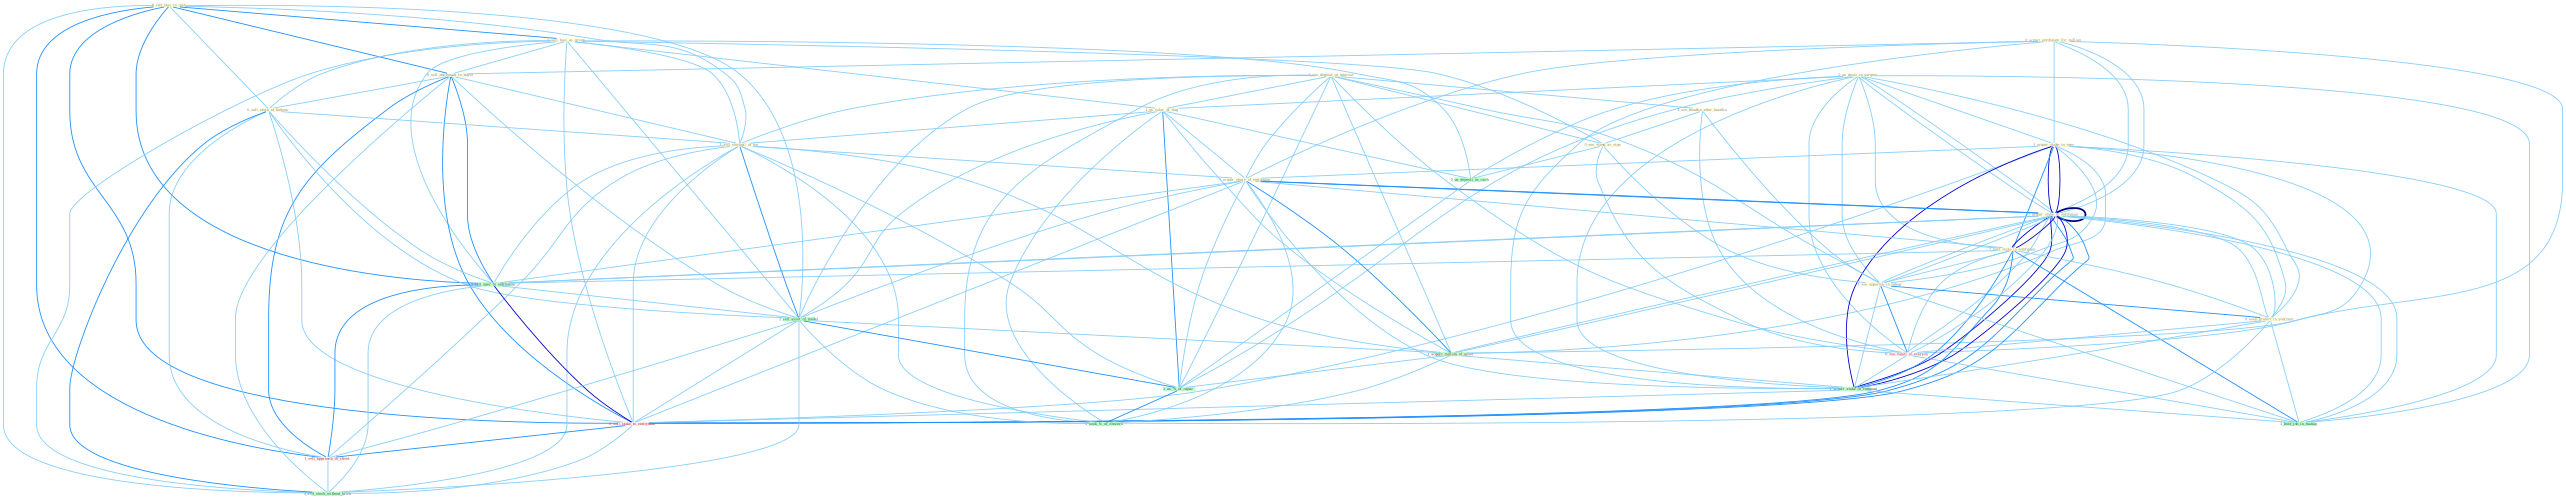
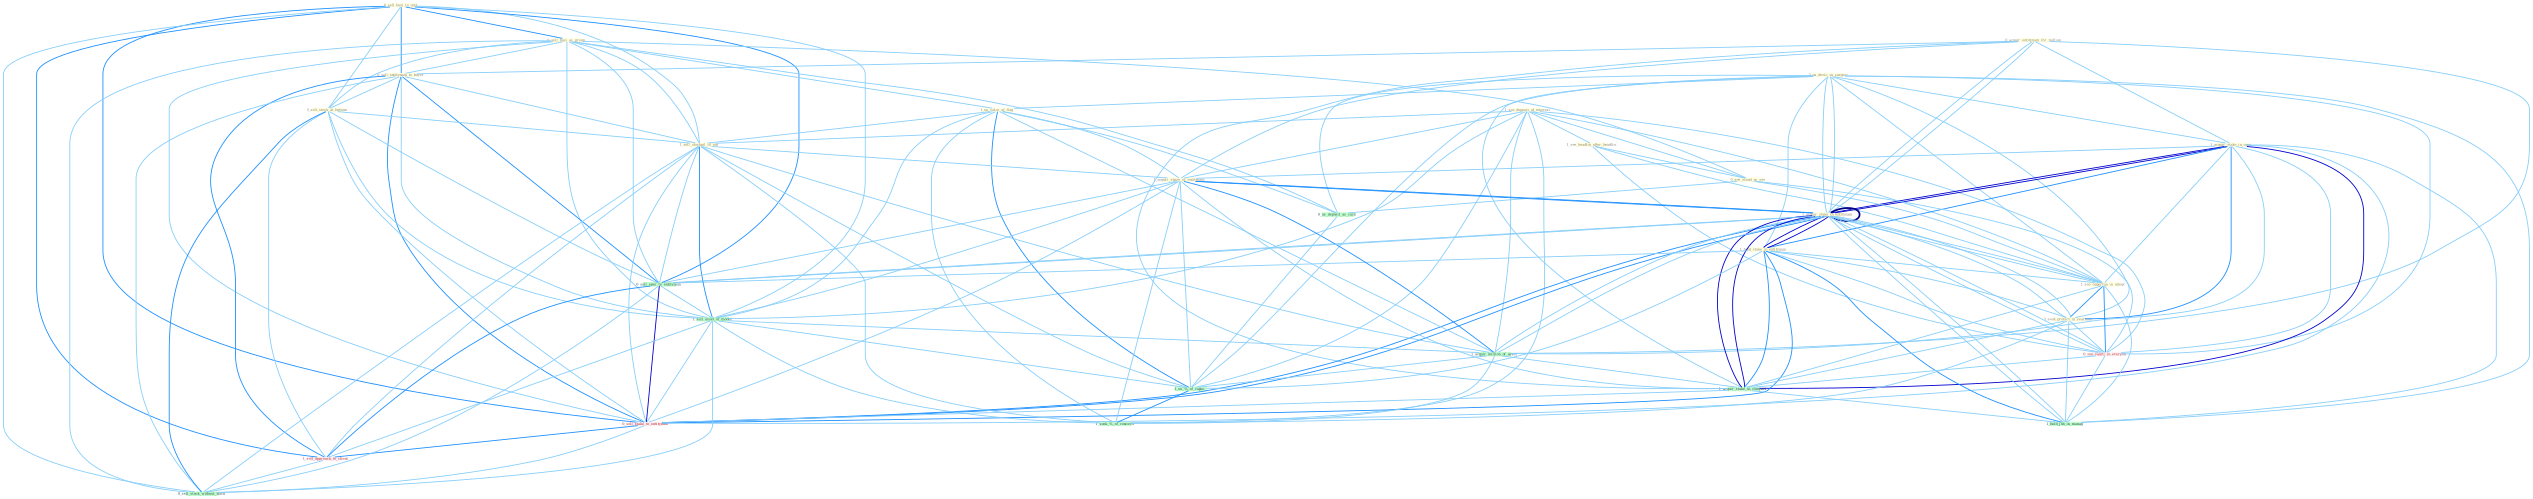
  graph {
    node [color="#ffffe0" fixedsize=true fontcolor="#8b7d6b" fontsize=4 shape=polygon style=filled]
    edge [color="#87cefa" w=1]
    "0_sell_busi_to_unit " [height=.06 width=.5]
    "0_sell_busi_as_group " [height=.06 width=.5]
    "0_acquir_entitynam_for_million " [height=.06 width=.5]
    "0_us_devic_in_surgeri " [height=.06 width=.5]
    n5 [height=.06 label="1_see_deposit_of_interest" width=.5]
    n6 [height=.06 label="1_acquir_stake_in_oper" width=.5]
    "1_see_headlin_after_headlin " [height=.06 width=.5]
    "1_acquir_stake_in_entitynam " [height=.06 width=.5]
    "1_us_color_of_flag " [height=.06 width=.5]
    "0_sell_entitynam_to_buyer " [height=.06 width=.5]
    "1_hold_stake_in_entitynam " [height=.06 width=.5]
-   "0_see_stand_as_sign " [height=.06 width=.5]
+   "0_see_stand_as_sign " [height=.06 width=.5 label="0_see_stand_as_see"]
    "0_sell_stock_at_bottom " [height=.06 width=.5]
    "1_see_opportun_in_integr " [height=.06 width=.5]
    "0_seek_protect_in_yearnum " [height=.06 width=.5]
    "1_sell_stockpil_of_ton " [height=.06 width=.5]
    "1_acquir_share_of_entitynam " [height=.06 width=.5]
    "0_see_vaniti_in_everyon " [color="#fff0f5" fontcolor="#b22222" height=.06 width=.5]
    "0_sell_stake_to_entitynam " [color="#fff0f5" fontcolor="#b22222" height=.06 width=.5]
    "1_sell_approach_to_client " [color="#fff0f5" fontcolor="#b22222" height=.06 width=.5]
    "0_sell_oper_to_entitynam " [color="#BDFCC9" fontcolor="#2f4f4f" height=.06 width=.5]
    n22 [color="#BDFCC9" fontcolor="#2f4f4f" height=.06 label="1_sell_asset_of_model" width=.5]
    "0_sell_stock_without_hitch " [color="#BDFCC9" fontcolor="#2f4f4f" height=.06 width=.5]
    "0_us_deposit_as_cach " [color="#BDFCC9" fontcolor="#2f4f4f" height=.06 width=.5]
-   "1_acquir_million_of_asset " [color="#BDFCC9" fontcolor="#b22222" height=.06 width=.5]
+   "1_acquir_million_of_asset " [color="#BDFCC9" fontcolor="#2f4f4f" height=.06 width=.5]
    "1_acquir_stake_in_compani " [color="#BDFCC9" fontcolor="#2f4f4f" height=.06 width=.5]
    "1_us_%_of_capac " [color="#BDFCC9" fontcolor="#2f4f4f" height=.06 width=.5]
    "1_hold_job_in_manag " [color="#BDFCC9" fontcolor="#2f4f4f" height=.06 width=.5]
    "1_seek_%_of_concern " [color="#BDFCC9" fontcolor="#2f4f4f" height=.06 width=.5]
    subgraph sub_1 {
      "0_sell_busi_to_unit "
      "0_sell_busi_as_group "
      "0_acquir_entitynam_for_million "
      "0_us_devic_in_surgeri "
      n5
      n6
      "1_see_headlin_after_headlin "
      "1_acquir_stake_in_entitynam "
      "1_us_color_of_flag "
      "0_sell_entitynam_to_buyer "
      "1_hold_stake_in_entitynam "
      "0_see_stand_as_sign "
      "0_sell_stock_at_bottom "
      "1_see_opportun_in_integr "
      "0_seek_protect_in_yearnum "
      "1_sell_stockpil_of_ton "
      "1_acquir_share_of_entitynam "
    }
    subgraph sub_2 {
      "0_see_vaniti_in_everyon "
      "0_sell_stake_to_entitynam "
      "1_sell_approach_to_client "
    }
    "0_sell_busi_to_unit " -- "0_sell_busi_as_group " [color="#1e90ff" w=2]
    "0_sell_busi_to_unit " -- "0_sell_entitynam_to_buyer " [color="#1e90ff" w=2]
    "0_sell_busi_to_unit " -- "0_sell_stock_at_bottom "
    "0_sell_busi_to_unit " -- "1_sell_stockpil_of_ton "
    "0_sell_busi_to_unit " -- "0_sell_stake_to_entitynam " [color="#1e90ff" w=2]
    "0_sell_busi_to_unit " -- "1_sell_approach_to_client " [color="#1e90ff" w=2]
    "0_sell_busi_to_unit " -- "0_sell_oper_to_entitynam " [color="#1e90ff" w=2]
    "0_sell_busi_to_unit " -- n22
    "0_sell_busi_to_unit " -- "0_sell_stock_without_hitch "
    "0_sell_busi_as_group " -- "1_us_color_of_flag "
    "0_sell_busi_as_group " -- "0_sell_entitynam_to_buyer "
    "0_sell_busi_as_group " -- "0_see_stand_as_sign "
    "0_sell_busi_as_group " -- "0_sell_stock_at_bottom "
    "0_sell_busi_as_group " -- "1_sell_stockpil_of_ton "
    "0_sell_busi_as_group " -- "0_sell_stake_to_entitynam "
    "0_sell_busi_as_group " -- "0_sell_oper_to_entitynam "
    "0_sell_busi_as_group " -- n22
    "0_sell_busi_as_group " -- "0_sell_stock_without_hitch "
    "0_sell_busi_as_group " -- "0_us_deposit_as_cach "
    "0_acquir_entitynam_for_million " -- n6
    "0_acquir_entitynam_for_million " -- "1_acquir_stake_in_entitynam "
    "0_acquir_entitynam_for_million " -- "1_acquir_stake_in_entitynam "
    "0_acquir_entitynam_for_million " -- "0_sell_entitynam_to_buyer "
    "0_acquir_entitynam_for_million " -- "1_acquir_share_of_entitynam "
    "0_acquir_entitynam_for_million " -- "1_acquir_million_of_asset "
    "0_acquir_entitynam_for_million " -- "1_acquir_stake_in_compani "
    "0_us_devic_in_surgeri " -- n6
    "0_us_devic_in_surgeri " -- "1_acquir_stake_in_entitynam "
    "0_us_devic_in_surgeri " -- "1_acquir_stake_in_entitynam "
    "0_us_devic_in_surgeri " -- "1_us_color_of_flag "
    "0_us_devic_in_surgeri " -- "1_hold_stake_in_entitynam "
    "0_us_devic_in_surgeri " -- "1_see_opportun_in_integr "
    "0_us_devic_in_surgeri " -- "0_seek_protect_in_yearnum "
    "0_us_devic_in_surgeri " -- "0_see_vaniti_in_everyon "
    "0_us_devic_in_surgeri " -- "0_us_deposit_as_cach "
    "0_us_devic_in_surgeri " -- "1_acquir_stake_in_compani "
    "0_us_devic_in_surgeri " -- "1_us_%_of_capac "
    "0_us_devic_in_surgeri " -- "1_hold_job_in_manag "
    n5 -- "1_see_headlin_after_headlin "
-   n5 -- "1_us_color_of_flag "
    n5 -- "0_see_stand_as_sign "
    n5 -- "1_see_opportun_in_integr "
    n5 -- "1_sell_stockpil_of_ton "
    n5 -- "1_acquir_share_of_entitynam "
    n5 -- "0_see_vaniti_in_everyon "
    n5 -- n22
    n5 -- "1_acquir_million_of_asset "
    n5 -- "1_us_%_of_capac "
    n5 -- "1_seek_%_of_concern "
    n6 -- "1_acquir_stake_in_entitynam " [color="#0000cd" w=3]
    n6 -- "1_acquir_stake_in_entitynam " [color="#0000cd" w=3]
    n6 -- "1_hold_stake_in_entitynam " [color="#1e90ff" w=2]
    n6 -- "1_see_opportun_in_integr "
-   n6 -- "0_seek_protect_in_yearnum "
+   n6 -- "0_seek_protect_in_yearnum " [color="#1e90ff"]
    n6 -- "1_acquir_share_of_entitynam "
    n6 -- "0_see_vaniti_in_everyon "
    n6 -- "0_sell_stake_to_entitynam "
    n6 -- "1_acquir_million_of_asset "
    n6 -- "1_acquir_stake_in_compani " [color="#0000cd" w=3]
    n6 -- "1_hold_job_in_manag "
    "1_see_headlin_after_headlin " -- "0_see_stand_as_sign "
    "1_see_headlin_after_headlin " -- "1_see_opportun_in_integr "
    "1_see_headlin_after_headlin " -- "0_see_vaniti_in_everyon "
    "1_acquir_stake_in_entitynam " -- "1_acquir_stake_in_entitynam " [color="#000080" style=bold w=4]
    "1_acquir_stake_in_entitynam " -- "1_hold_stake_in_entitynam " [color="#0000cd" w=3]
    "1_acquir_stake_in_entitynam " -- "1_see_opportun_in_integr "
    "1_acquir_stake_in_entitynam " -- "0_seek_protect_in_yearnum "
    "1_acquir_stake_in_entitynam " -- "1_acquir_share_of_entitynam " [color="#1e90ff" w=2]
    "1_acquir_stake_in_entitynam " -- "0_see_vaniti_in_everyon "
    "1_acquir_stake_in_entitynam " -- "0_sell_stake_to_entitynam " [color="#1e90ff" w=2]
    "1_acquir_stake_in_entitynam " -- "0_sell_stake_to_entitynam " [color="#1e90ff" w=2]
    "1_acquir_stake_in_entitynam " -- "0_sell_oper_to_entitynam "
    "1_acquir_stake_in_entitynam " -- "1_acquir_million_of_asset "
    "1_acquir_stake_in_entitynam " -- "1_acquir_stake_in_compani " [color="#0000cd" w=3]
    "1_acquir_stake_in_entitynam " -- "1_acquir_stake_in_compani " [color="#0000cd" w=3]
    "1_acquir_stake_in_entitynam " -- "1_hold_job_in_manag "
    "1_acquir_stake_in_entitynam " -- "1_hold_job_in_manag "
    "1_us_color_of_flag " -- "1_sell_stockpil_of_ton "
    "1_us_color_of_flag " -- "1_acquir_share_of_entitynam "
    "1_us_color_of_flag " -- n22
    "1_us_color_of_flag " -- "0_us_deposit_as_cach "
    "1_us_color_of_flag " -- "1_acquir_million_of_asset "
    "1_us_color_of_flag " -- "1_us_%_of_capac " [color="#1e90ff" w=2]
    "1_us_color_of_flag " -- "1_seek_%_of_concern "
    "0_sell_entitynam_to_buyer " -- "0_sell_stock_at_bottom "
    "0_sell_entitynam_to_buyer " -- "1_sell_stockpil_of_ton "
    "0_sell_entitynam_to_buyer " -- "0_sell_stake_to_entitynam " [color="#1e90ff" w=2]
    "0_sell_entitynam_to_buyer " -- "1_sell_approach_to_client " [color="#1e90ff" w=2]
    "0_sell_entitynam_to_buyer " -- "0_sell_oper_to_entitynam " [color="#1e90ff" w=2]
    "0_sell_entitynam_to_buyer " -- n22
    "0_sell_entitynam_to_buyer " -- "0_sell_stock_without_hitch "
    "1_hold_stake_in_entitynam " -- "1_acquir_stake_in_entitynam " [color="#0000cd" w=3]
    "1_hold_stake_in_entitynam " -- "1_see_opportun_in_integr "
    "1_hold_stake_in_entitynam " -- "0_seek_protect_in_yearnum "
-   "1_hold_stake_in_entitynam " -- "1_acquir_share_of_entitynam "
+   "1_hold_stake_in_entitynam " -- "1_us_%_of_capac "
    "1_hold_stake_in_entitynam " -- "0_see_vaniti_in_everyon "
    "1_hold_stake_in_entitynam " -- "0_sell_stake_to_entitynam " [color="#1e90ff" w=2]
    "1_hold_stake_in_entitynam " -- "0_sell_oper_to_entitynam "
    "1_hold_stake_in_entitynam " -- "1_acquir_stake_in_compani " [color="#1e90ff" w=2]
    "1_hold_stake_in_entitynam " -- "1_hold_job_in_manag " [color="#1e90ff" w=2]
    "0_see_stand_as_sign " -- "1_see_opportun_in_integr "
    "0_see_stand_as_sign " -- "0_see_vaniti_in_everyon "
    "0_see_stand_as_sign " -- "0_us_deposit_as_cach "
    "0_sell_stock_at_bottom " -- "1_sell_stockpil_of_ton "
    "0_sell_stock_at_bottom " -- "0_sell_stake_to_entitynam "
    "0_sell_stock_at_bottom " -- "1_sell_approach_to_client "
    "0_sell_stock_at_bottom " -- "0_sell_oper_to_entitynam "
    "0_sell_stock_at_bottom " -- n22
    "0_sell_stock_at_bottom " -- "0_sell_stock_without_hitch " [color="#1e90ff" w=2]
    "1_see_opportun_in_integr " -- "1_acquir_stake_in_entitynam "
    "1_see_opportun_in_integr " -- "0_seek_protect_in_yearnum " [color="#1e90ff"]
    "1_see_opportun_in_integr " -- "0_see_vaniti_in_everyon " [color="#1e90ff" w=2]
    "1_see_opportun_in_integr " -- "1_acquir_stake_in_compani "
    "1_see_opportun_in_integr " -- "1_hold_job_in_manag "
    "0_seek_protect_in_yearnum " -- "1_acquir_stake_in_entitynam "
    "0_seek_protect_in_yearnum " -- "0_see_vaniti_in_everyon "
    "0_seek_protect_in_yearnum " -- "1_acquir_stake_in_compani "
    "0_seek_protect_in_yearnum " -- "1_hold_job_in_manag "
    "0_seek_protect_in_yearnum " -- "1_seek_%_of_concern "
    "1_sell_stockpil_of_ton " -- "1_acquir_share_of_entitynam "
    "1_sell_stockpil_of_ton " -- "0_sell_stake_to_entitynam "
    "1_sell_stockpil_of_ton " -- "1_sell_approach_to_client "
    "1_sell_stockpil_of_ton " -- "0_sell_oper_to_entitynam "
    "1_sell_stockpil_of_ton " -- n22 [color="#1e90ff" w=2]
    "1_sell_stockpil_of_ton " -- "0_sell_stock_without_hitch "
    "1_sell_stockpil_of_ton " -- "1_acquir_million_of_asset "
    "1_sell_stockpil_of_ton " -- "1_us_%_of_capac "
    "1_sell_stockpil_of_ton " -- "1_seek_%_of_concern "
    "1_acquir_share_of_entitynam " -- "1_acquir_stake_in_entitynam " [color="#1e90ff" w=2]
    "1_acquir_share_of_entitynam " -- "0_sell_stake_to_entitynam "
    "1_acquir_share_of_entitynam " -- "0_sell_oper_to_entitynam "
    "1_acquir_share_of_entitynam " -- n22
    "1_acquir_share_of_entitynam " -- "1_acquir_million_of_asset " [color="#1e90ff" w=2]
    "1_acquir_share_of_entitynam " -- "1_acquir_stake_in_compani "
    "1_acquir_share_of_entitynam " -- "1_us_%_of_capac "
    "1_acquir_share_of_entitynam " -- "1_seek_%_of_concern "
    "0_see_vaniti_in_everyon " -- "1_acquir_stake_in_entitynam "
    "0_see_vaniti_in_everyon " -- "1_acquir_stake_in_compani "
    "0_see_vaniti_in_everyon " -- "1_hold_job_in_manag "
    "0_sell_stake_to_entitynam " -- "1_sell_approach_to_client " [color="#1e90ff" w=2]
    "0_sell_stake_to_entitynam " -- "0_sell_stock_without_hitch "
    "1_sell_approach_to_client " -- "0_sell_stock_without_hitch "
    "0_sell_oper_to_entitynam " -- "1_acquir_stake_in_entitynam "
    "0_sell_oper_to_entitynam " -- "0_sell_stake_to_entitynam " [color="#0000cd" w=3]
    "0_sell_oper_to_entitynam " -- "1_sell_approach_to_client " [color="#1e90ff" w=2]
    "0_sell_oper_to_entitynam " -- n22
    "0_sell_oper_to_entitynam " -- "0_sell_stock_without_hitch "
    n22 -- "0_sell_stake_to_entitynam "
    n22 -- "1_sell_approach_to_client "
    n22 -- "0_sell_stock_without_hitch "
    n22 -- "1_acquir_million_of_asset "
-   n22 -- "1_us_%_of_capac " [color="#1e90ff"]
+   n22 -- "1_us_%_of_capac "
    n22 -- "1_seek_%_of_concern "
    "0_us_deposit_as_cach " -- "1_us_%_of_capac "
    "1_acquir_million_of_asset " -- "1_acquir_stake_in_entitynam "
    "1_acquir_million_of_asset " -- "1_acquir_stake_in_compani "
    "1_acquir_million_of_asset " -- "1_us_%_of_capac "
    "1_acquir_million_of_asset " -- "1_seek_%_of_concern "
    "1_acquir_stake_in_compani " -- "0_sell_stake_to_entitynam "
    "1_acquir_stake_in_compani " -- "1_hold_job_in_manag "
    "1_us_%_of_capac " -- "1_seek_%_of_concern " [color="#1e90ff" w=2]
  }
